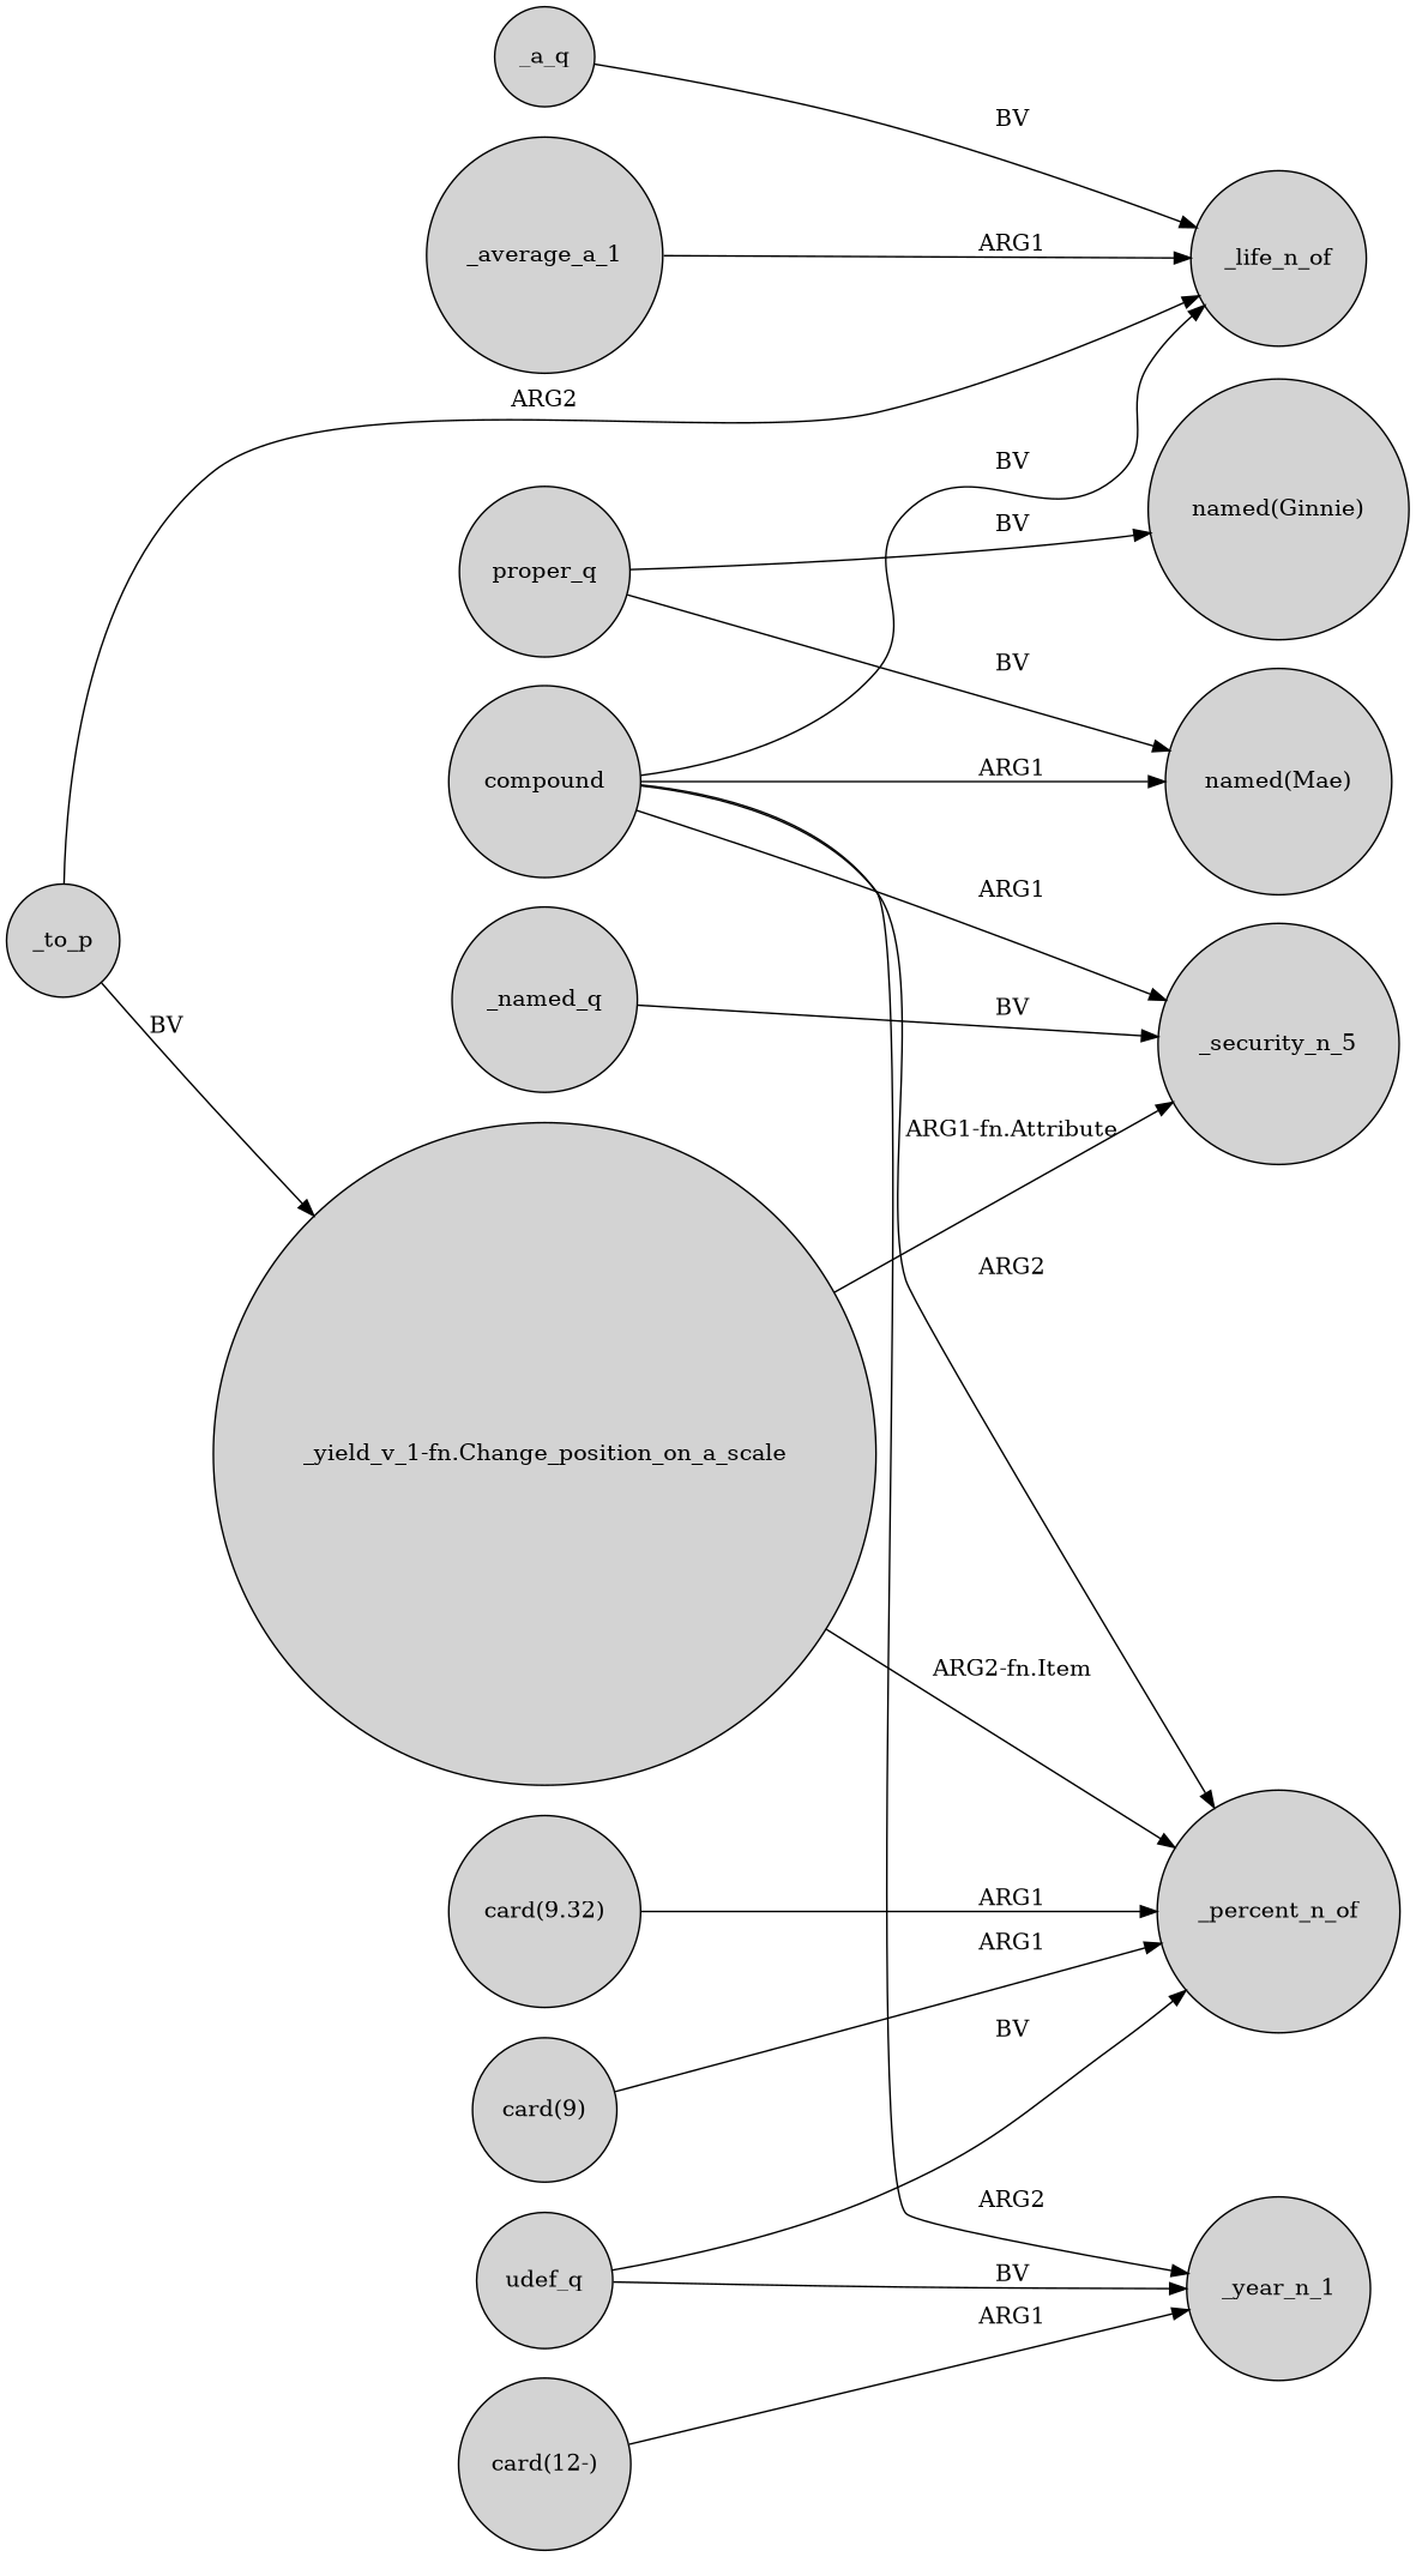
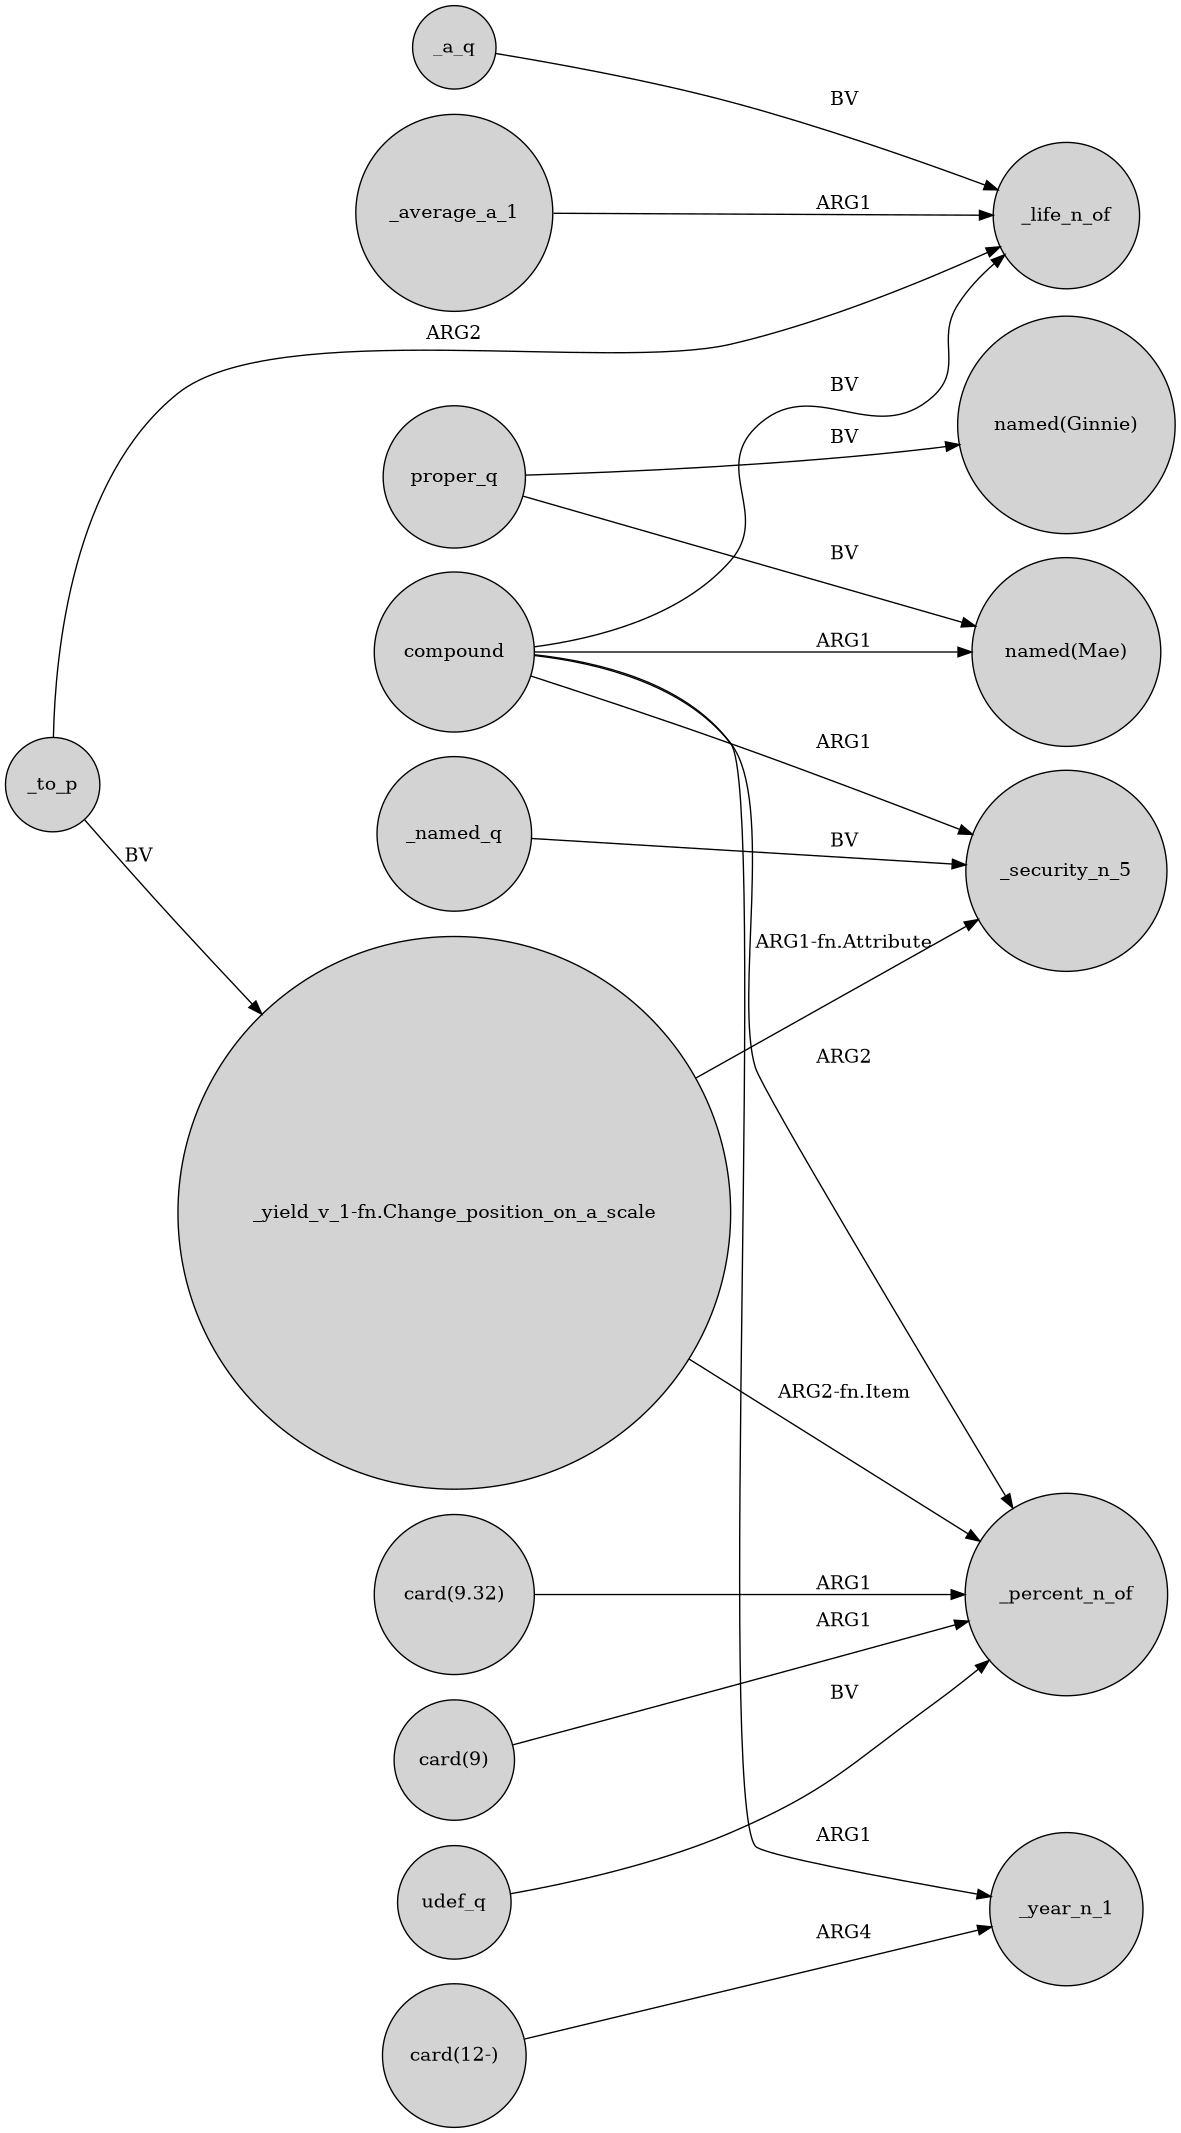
  digraph {
    rankdir=LR
    node [shape=circle style=filled]
    compound
    "named(Mae)"
    _life_n_of
    _percent_n_of
    _year_n_1
    n6 [label=_security_n_5]
    _to_p
    "_yield_v_1-fn.Change_position_on_a_scale"
    "card(9)"
    proper_q
    "named(Ginnie)"
    _a_q
    _average_a_1
    "card(12-)"
    udef_q
    "card(9.32)"
    n17 [label=_named_q]
    compound -> "named(Mae)" [label=ARG1]
    compound -> _life_n_of [label=BV]
    compound -> _percent_n_of [label=ARG2]
-   compound -> _year_n_1 [label=ARG2]
+   compound -> _year_n_1 [label=ARG1]
    compound -> n6 [label=ARG1]
    _to_p -> _life_n_of [label=ARG2]
    _to_p -> "_yield_v_1-fn.Change_position_on_a_scale" [label=BV]
    "_yield_v_1-fn.Change_position_on_a_scale" -> _percent_n_of [label="ARG2-fn.Item"]
    "_yield_v_1-fn.Change_position_on_a_scale" -> n6 [label="ARG1-fn.Attribute"]
    "card(9)" -> _percent_n_of [label=ARG1]
    proper_q -> "named(Mae)" [label=BV]
    proper_q -> "named(Ginnie)" [label=BV]
    _a_q -> _life_n_of [label=BV]
    _average_a_1 -> _life_n_of [label=ARG1]
-   "card(12-)" -> _year_n_1 [label=ARG1]
+   "card(12-)" -> _year_n_1 [label=ARG4]
    udef_q -> _percent_n_of [label=BV]
-   udef_q -> _year_n_1 [label=BV]
    "card(9.32)" -> _percent_n_of [label=ARG1]
    n17 -> n6 [label=BV]
  }
